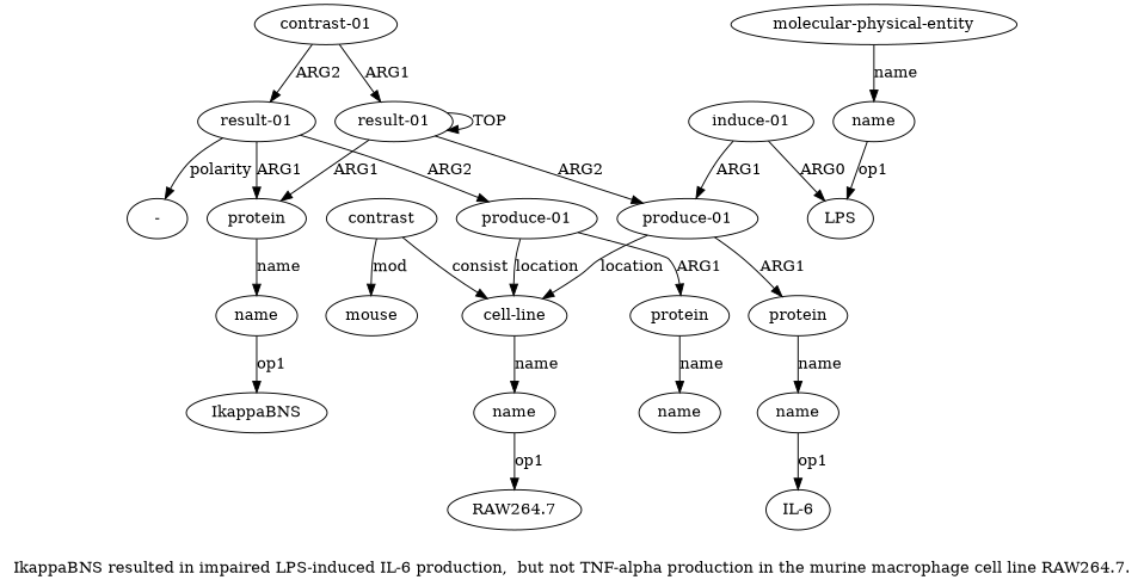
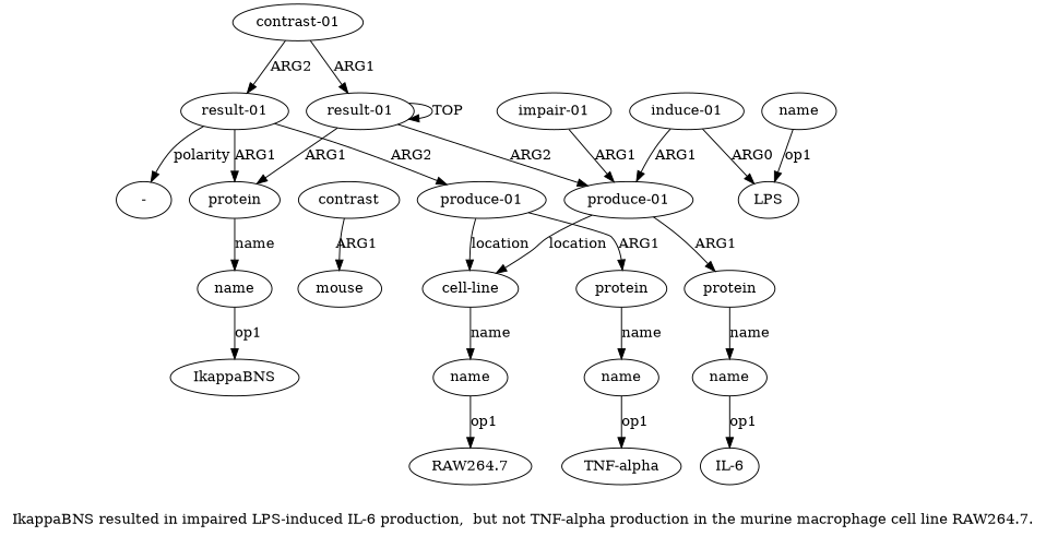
  digraph {
    label="IkappaBNS resulted in impaired LPS-induced IL-6 production,  but not TNF-alpha production in the murine macrophage cell line RAW264.7."
    node [color=black gold_ind=-1 gold_label=name test_ind=-1 test_label=name]
    edge [color=black gold_label=ARG1 test_label=ARG1]
    n1 [gold_label="-" label="-" test_label="-"]
    n2 [gold_label=IkappaBNS label=IkappaBNS test_label=IkappaBNS]
    n3 [gold_ind=15 gold_label="result-01" label="result-01" test_ind=15 test_label="result-01"]
    n4 [gold_ind=16 gold_label="produce-01" label="produce-01" test_ind=16 test_label="produce-01"]
    n5 [gold_ind=1 gold_label=protein label=protein test_ind=1 test_label=protein]
    n6 [gold_ind=17 gold_label=protein label=protein test_ind=17 test_label=protein]
    n7 [gold_ind=10 gold_label="cell-line" label="cell-line" test_ind=10 test_label="cell-line"]
    n8 [gold_ind=2 label=name test_ind=2]
    n9 [gold_ind=18 label=name test_ind=18]
    n10 [gold_ind=11 label=name test_ind=11]
    n11 [gold_ind=14 gold_label="contrast-01" label="contrast-01" test_ind=14 test_label="contrast-01"]
    n12 [gold_ind=0 gold_label="result-01" label="result-01" test_ind=0 test_label="result-01"]
    n13 [gold_ind=3 gold_label="produce-01" label="produce-01" test_ind=3 test_label="produce-01"]
    n14 [gold_ind=4 gold_label=protein label=protein test_ind=4 test_label=protein]
+   n15 [gold_label="TNF-alpha" label="TNF-alpha" test_label="TNF-alpha"]
    n16 [gold_label="RAW264.7" label="RAW264.7" test_label="RAW264.7"]
    n17 [gold_ind=13 gold_label=mouse label=mouse test_ind=13 test_label=mouse]
    n18 [gold_ind=12 gold_label=macrophage label=contrast test_ind=12 test_label=macrophage]
    n19 [gold_ind=5 label=name test_ind=5]
    n20 [gold_label="IL-6" label="IL-6" test_label="IL-6"]
    n21 [gold_ind=7 gold_label="induce-01" label="induce-01" test_ind=7 test_label="induce-01"]
    n22 [gold_label=LPS label=LPS test_label=LPS]
-   n23 [gold_ind=8 gold_label="molecular-physical-entity" label="molecular-physical-entity" test_ind=8 test_label="molecular-physical-entity"]
    n24 [gold_ind=9 label=name test_ind=9]
+   n25 [gold_ind=6 gold_label="impair-01" label="impair-01" test_ind=6 test_label="impair-01"]
    n3 -> n1 [gold_label=polarity label=polarity test_label=polarity]
    n3 -> n4 [gold_label=ARG2 label=ARG2 test_label=ARG2]
    n3 -> n5 [label=ARG1]
    n4 -> n6 [label=ARG1]
    n4 -> n7 [gold_label=location label=location test_label=location]
    n5 -> n8 [gold_label=name label=name test_label=name]
    n6 -> n9 [gold_label=name label=name test_label=name]
    n7 -> n10 [gold_label=name label=name test_label=name]
    n8 -> n2 [gold_label=op1 label=op1 test_label=op1]
+   n9 -> n15 [gold_label=op1 label=op1 test_label=op1]
    n10 -> n16 [gold_label=op1 label=op1 test_label=op1]
    n11 -> n3 [gold_label=ARG2 label=ARG2 test_label=ARG2]
    n11 -> n12 [label=ARG1]
    n12 -> n5 [label=ARG1]
    n12 -> n12 [gold_label=TOP label=TOP test_label=TOP]
    n12 -> n13 [gold_label=ARG2 label=ARG2 test_label=ARG2]
    n13 -> n7 [gold_label=location label=location test_label=location]
    n13 -> n14 [label=ARG1]
    n14 -> n19 [gold_label=name label=name test_label=name]
-   n18 -> n7 [gold_label=consist label=consist test_label=consist]
-   n18 -> n17 [gold_label=mod label=mod test_label=mod]
+   n18 -> n17 [gold_label=mod label=ARG1 test_label=mod]
    n19 -> n20 [gold_label=op1 label=op1 test_label=op1]
    n21 -> n13 [label=ARG1]
    n21 -> n22 [gold_label=ARG0 label=ARG0 test_label=ARG0]
-   n23 -> n24 [gold_label=name label=name test_label=name]
    n24 -> n22 [gold_label=op1 label=op1 test_label=op1]
+   n25 -> n13 [label=ARG1]
  }
